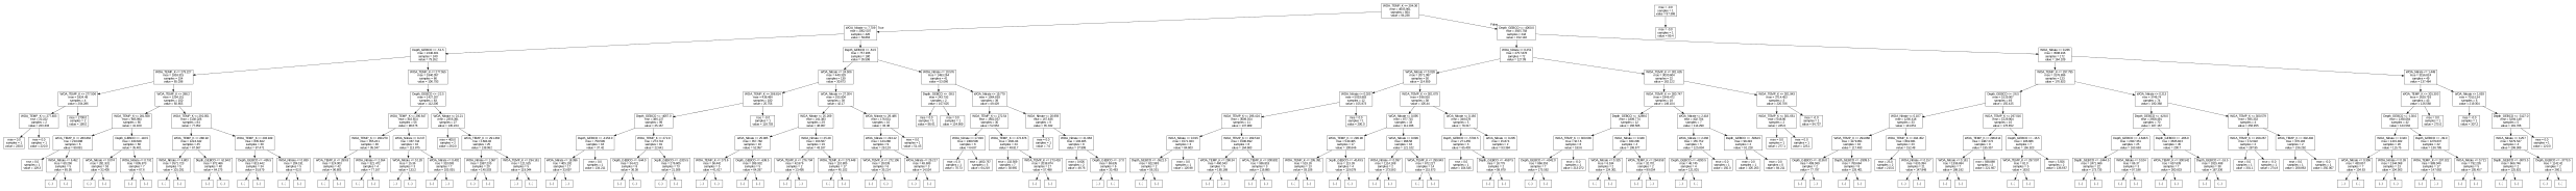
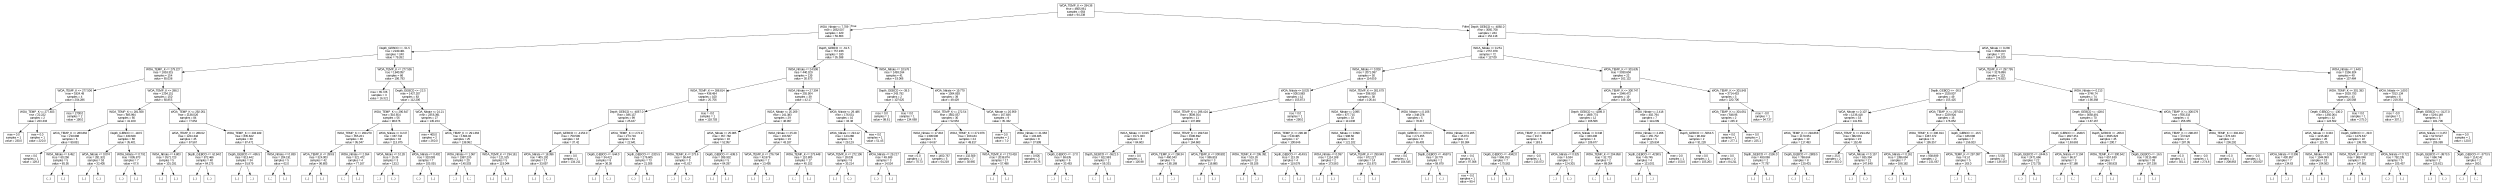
  digraph {
    fontname="Liberation Sans"
    node [fontname="Liberation Sans" shape=box]
    edge [fontname="Liberation Sans"]
    n1 [label="WOA_TEMP_K <= 294.36\nmse = 4605.961\nsamples = 664\nvalue = 94.238"]
    n2 [label="WOA_Nitrate <= 7.709\nmse = 2052.507\nsamples = 420\nvalue = 59.863"]
    n3 [label="Depth_GEBCO <= -4060.0\nmse = 3565.758\nsamples = 244\nvalue = 152.118"]
    n4 [label="Depth_GEBCO <= -51.5\nmse = 2240.401\nsamples = 240\nvalue = 79.262"]
    n5 [label="Depth_GEBCO <= -61.5\nmse = 757.936\nsamples = 180\nvalue = 35.598"]
    n6 [label="WOA_Nitrate <= 0.251\nmse = 2757.878\nsamples = 72\nvalue = 127.09"]
    n7 [label="WOA_Nitrate <= 0.236\nmse = 3508.916\nsamples = 172\nvalue = 164.109"]
    n8 [label="WOA_TEMP_K <= 279.227\nmse = 1853.315\nsamples = 154\nvalue = 65.038"]
    n9 [label="WOA_TEMP_K <= 277.555\nmse = 1840.057\nsamples = 86\nvalue = 106.793"]
    n10 [label="WOA_Nitrate <= 24.506\nmse = 440.329\nsamples = 139\nvalue = 30.673"]
    n11 [label="WOA_Nitrate <= 10.576\nmse = 1493.264\nsamples = 41\nvalue = 53.066"]
    n12 [label="WOA_TEMP_K <= 277.506\nmse = 1824.49\nsamples = 4\nvalue = 204.286"]
    n13 [label="WOA_TEMP_K <= 288.2\nmse = 1254.151\nsamples = 150\nvalue = 60.855"]
+   n14 [label="mse = 65.726\nsamples = 3\nvalue = 16.321"]
    n15 [label="Depth_GEBCO <= -22.5\nmse = 1427.207\nsamples = 83\nvalue = 112.206"]
    n16 [label="WOA_TEMP_K <= 277.403\nmse = 22.222\nsamples = 2\nvalue = 223.333"]
    n17 [label="mse = 2700.0\nsamples = 2\nvalue = 190.0"]
    n18 [label="WOA_TEMP_K <= 281.568\nmse = 685.994\nsamples = 66\nvalue = 41.109"]
    n19 [label="WOA_TEMP_K <= 292.051\nmse = 1138.026\nsamples = 84\nvalue = 77.052"]
    n20 [label="mse = 0.0\nsamples = 1\nvalue = 230.0"]
    n21 [label="mse = 0.0\nsamples = 1\nvalue = 220.0"]
    n22 [label="WOA_TEMP_K <= 280.862\nmse = 210.088\nsamples = 6\nvalue = 89.891"]
    n23 [label="Depth_GEBCO <= -110.5\nmse = 430.628\nsamples = 60\nvalue = 35.401"]
    n24 [label="WOA_TEMP_K <= 288.92\nmse = 1224.342\nsamples = 45\nvalue = 67.567"]
    n25 [label="WOA_TEMP_K <= 293.949\nmse = 835.842\nsamples = 39\nvalue = 87.471"]
    n26 [label="mse = 0.0\nsamples = 1\nvalue = 129.3"]
    n27 [label="WOA_Nitrate <= 6.452\nmse = 60.258\nsamples = 5\nvalue = 85.95"]
    n28 [label="WOA_Nitrate <= 0.074\nmse = 281.931\nsamples = 53\nvalue = 32.405"]
    n29 [label="WOA_Nitrate <= 0.791\nmse = 895.873\nsamples = 7\nvalue = 67.6"]
    n30 [label="(...)"]
    n31 [label="(...)"]
    n32 [label="(...)"]
    n33 [label="(...)"]
    n34 [label="(...)"]
    n35 [label="(...)"]
    n36 [label="WOA_Nitrate <= 4.803\nmse = 3571.723\nsamples = 5\nvalue = 101.031"]
    n37 [label="Depth_GEBCO <= -5194.0\nmse = 872.466\nsamples = 40\nvalue = 64.275"]
    n38 [label="Depth_GEBCO <= -495.5\nmse = 813.442\nsamples = 34\nvalue = 91.879"]
    n39 [label="WOA_Nitrate <= 0.839\nmse = 204.191\nsamples = 5\nvalue = 62.0"]
    n40 [label="(...)"]
    n41 [label="(...)"]
    n42 [label="(...)"]
    n43 [label="(...)"]
    n44 [label="(...)"]
    n45 [label="(...)"]
    n46 [label="(...)"]
    n47 [label="(...)"]
    n48 [label="WOA_TEMP_K <= 290.647\nmse = 416.654\nsamples = 56\nvalue = 98.676"]
    n49 [label="WOA_Nitrate <= 0.121\nmse = 2356.391\nsamples = 27\nvalue = 145.234"]
    n50 [label="WOA_TEMP_K <= 290.279\nmse = 355.221\nsamples = 46\nvalue = 95.047"]
    n51 [label="WOA_Nitrate <= 0.247\nmse = 387.734\nsamples = 10\nvalue = 113.875"]
    n52 [label="mse = 400.0\nsamples = 2\nvalue = 260.0"]
    n53 [label="WOA_TEMP_K <= 291.363\nmse = 1604.02\nsamples = 25\nvalue = 138.062"]
    n54 [label="WOA_TEMP_K <= 289.8\nmse = 324.003\nsamples = 42\nvalue = 96.805"]
    n55 [label="WOA_Nitrate <= 2.554\nmse = 321.472\nsamples = 4\nvalue = 77.167"]
    n56 [label="WOA_Nitrate <= 0.128\nmse = 15.36\nsamples = 3\nvalue = 133.2"]
    n57 [label="WOA_Nitrate <= 0.402\nmse = 310.083\nsamples = 7\nvalue = 105.091"]
    n58 [label="(...)"]
    n59 [label="(...)"]
    n60 [label="(...)"]
    n61 [label="(...)"]
    n62 [label="(...)"]
    n63 [label="(...)"]
    n64 [label="(...)"]
    n65 [label="(...)"]
    n66 [label="WOA_Nitrate <= 1.067\nmse = 1987.235\nsamples = 20\nvalue = 145.503"]
    n67 [label="WOA_TEMP_K <= 294.161\nmse = 121.525\nsamples = 5\nvalue = 119.044"]
    n68 [label="(...)"]
    n69 [label="(...)"]
    n70 [label="(...)"]
    n71 [label="(...)"]
    n72 [label="WOA_TEMP_K <= 288.814\nmse = 438.494\nsamples = 100\nvalue = 25.756"]
    n73 [label="WOA_Nitrate <= 27.304\nmse = 255.904\nsamples = 39\nvalue = 42.17"]
    n74 [label="Depth_GEBCO <= -39.5\nmse = 243.792\nsamples = 2\nvalue = 107.625"]
    n75 [label="WOA_Nitrate <= 19.779\nmse = 1364.893\nsamples = 39\nvalue = 49.429"]
    n76 [label="Depth_GEBCO <= -4067.0\nmse = 386.137\nsamples = 99\nvalue = 25.167"]
    n77 [label="mse = -0.0\nsamples = 1\nvalue = 118.793"]
    n78 [label="WOA_Nitrate <= 25.269\nmse = 241.383\nsamples = 29\nvalue = 46.097"]
    n79 [label="WOA_Nitrate <= 29.486\nmse = 176.631\nsamples = 10\nvalue = 33.38"]
    n80 [label="Depth_GEBCO <= -4153.0\nmse = 750.509\nsamples = 18\nvalue = 37.42"]
    n81 [label="WOA_TEMP_K <= 272.9\nmse = 273.716\nsamples = 81\nvalue = 22.641"]
    n82 [label="WOA_Nitrate <= 18.396\nmse = 405.192\nsamples = 17\nvalue = 33.697"]
    n83 [label="mse = 0.0\nsamples = 1\nvalue = 134.211"]
    n84 [label="Depth_GEBCO <= -544.0\nmse = 34.421\nsamples = 8\nvalue = 36.38"]
    n85 [label="Depth_GEBCO <= -2325.5\nmse = 276.605\nsamples = 73\nvalue = 21.506"]
    n86 [label="(...)"]
    n87 [label="(...)"]
    n88 [label="(...)"]
    n89 [label="(...)"]
    n90 [label="(...)"]
    n91 [label="(...)"]
    n92 [label="WOA_Nitrate <= 25.085\nmse = 357.782\nsamples = 10\nvalue = 52.957"]
    n93 [label="WOA_Nitrate <= 25.28\nmse = 163.567\nsamples = 19\nvalue = 43.187"]
    n94 [label="WOA_Nitrate <= 29.112\nmse = 123.288\nsamples = 9\nvalue = 29.129"]
    n95 [label="mse = 0.0\nsamples = 1\nvalue = 51.45"]
    n96 [label="WOA_TEMP_K <= 273.6\nmse = 58.442\nsamples = 5\nvalue = 41.617"]
    n97 [label="Depth_GEBCO <= -638.5\nmse = 399.932\nsamples = 5\nvalue = 64.297"]
    n98 [label="WOA_TEMP_K <= 276.794\nmse = 42.876\nsamples = 2\nvalue = 13.495"]
    n99 [label="WOA_TEMP_K <= 273.448\nmse = 110.805\nsamples = 17\nvalue = 45.102"]
    n100 [label="(...)"]
    n101 [label="(...)"]
    n102 [label="(...)"]
    n103 [label="(...)"]
    n104 [label="(...)"]
    n105 [label="(...)"]
    n106 [label="(...)"]
    n107 [label="(...)"]
    n108 [label="WOA_TEMP_K <= 272.106\nmse = 28.039\nsamples = 6\nvalue = 35.214"]
    n109 [label="WOA_Nitrate <= 29.217\nmse = 49.699\nsamples = 3\nvalue = 14.524"]
    n110 [label="(...)"]
    n111 [label="(...)"]
    n112 [label="(...)"]
    n113 [label="(...)"]
    n114 [label="mse = 0.0\nsamples = 1\nvalue = 98.61"]
    n115 [label="mse = 0.0\nsamples = 1\nvalue = 134.669"]
    n116 [label="WOA_TEMP_K <= 272.54\nmse = 1602.057\nsamples = 30\nvalue = 52.953"]
    n117 [label="WOA_Nitrate <= 20.959\nmse = 167.836\nsamples = 9\nvalue = 35.332"]
    n118 [label="WOA_Nitrate <= 17.816\nmse = 1309.506\nsamples = 6\nvalue = 64.87"]
    n119 [label="WOA_TEMP_K <= 272.876\nmse = 1631.84\nsamples = 24\nvalue = 49.817"]
    n120 [label="mse = 0.0\nsamples = 1\nvalue = 7.0"]
    n121 [label="WOA_Nitrate <= 21.966\nmse = 103.485\nsamples = 8\nvalue = 37.908"]
    n122 [label="mse = 0.0\nsamples = 1\nvalue = 70.73"]
    n123 [label="mse = 1450.767\nsamples = 5\nvalue = 64.219"]
    n124 [label="mse = 132.569\nsamples = 7\nvalue = 30.965"]
    n125 [label="WOA_TEMP_K <= 273.418\nmse = 2038.874\nsamples = 17\nvalue = 57.498"]
    n126 [label="(...)"]
    n127 [label="(...)"]
    n128 [label="mse = 0.605\nsamples = 2\nvalue = 49.76"]
    n129 [label="Depth_GEBCO <= -17.0\nmse = 69.635\nsamples = 6\nvalue = 33.463"]
    n130 [label="(...)"]
    n131 [label="(...)"]
    n132 [label="WOA_Nitrate <= 0.028\nmse = 2071.087\nsamples = 50\nvalue = 114.659"]
    n133 [label="WOA_TEMP_K <= 301.635\nmse = 3030.604\nsamples = 22\nvalue = 162.122"]
    n134 [label="WOA_TEMP_K <= 297.795\nmse = 3176.896\nsamples = 123\nvalue = 176.823"]
    n135 [label="WOA_Nitrate <= 1.449\nmse = 3156.824\nsamples = 49\nvalue = 137.484"]
    n136 [label="WOA_Nitrate <= 0.025\nmse = 5053.983\nsamples = 12\nvalue = 155.873"]
    n137 [label="WOA_TEMP_K <= 301.679\nmse = 938.916\nsamples = 38\nvalue = 105.44"]
    n138 [label="WOA_TEMP_K <= 300.747\nmse = 1946.472\nsamples = 19\nvalue = 149.104"]
    n139 [label="WOA_TEMP_K <= 301.943\nmse = 3714.453\nsamples = 3\nvalue = 220.706"]
    n140 [label="WOA_TEMP_K <= 296.424\nmse = 3009.354\nsamples = 11\nvalue = 137.989"]
    n141 [label="mse = 0.0\nsamples = 1\nvalue = 290.0"]
    n142 [label="WOA_Nitrate <= 0.095\nmse = 877.715\nsamples = 33\nvalue = 111.036"]
    n143 [label="WOA_Nitrate <= 0.166\nmse = 348.078\nsamples = 5\nvalue = 78.317"]
    n144 [label="WOA_Nitrate <= 0.015\nmse = 1571.023\nsamples = 3\nvalue = 84.603"]
    n145 [label="WOA_TEMP_K <= 299.518\nmse = 1590.892\nsamples = 8\nvalue = 164.683"]
    n146 [label="Depth_GEBCO <= -5521.5\nmse = 622.983\nsamples = 2\nvalue = 56.351"]
    n147 [label="mse = 0.0\nsamples = 1\nvalue = 126.98"]
    n148 [label="WOA_TEMP_K <= 298.34\nmse = 460.043\nsamples = 5\nvalue = 185.168"]
    n149 [label="WOA_TEMP_K <= 300.802\nmse = 965.818\nsamples = 3\nvalue = 116.885"]
    n150 [label="(...)"]
    n151 [label="(...)"]
    n152 [label="(...)"]
    n153 [label="(...)"]
    n154 [label="(...)"]
    n155 [label="(...)"]
    n156 [label="WOA_TEMP_K <= 299.98\nmse = 540.405\nsamples = 17\nvalue = 100.646"]
    n157 [label="WOA_Nitrate <= 0.099\nmse = 998.58\nsamples = 16\nvalue = 121.102"]
    n158 [label="Depth_GEBCO <= -5703.5\nmse = 271.455\nsamples = 3\nvalue = 65.403"]
    n159 [label="WOA_Nitrate <= 0.205\nmse = 15.874\nsamples = 2\nvalue = 93.384"]
    n160 [label="WOA_TEMP_K <= 295.391\nmse = 519.26\nsamples = 13\nvalue = 93.106"]
    n161 [label="Depth_GEBCO <= -4149.5\nmse = 113.39\nsamples = 4\nvalue = 119.078"]
    n162 [label="WOA_Nitrate <= 0.097\nmse = 1114.188\nsamples = 2\nvalue = 173.583"]
    n163 [label="WOA_TEMP_K <= 299.943\nmse = 672.227\nsamples = 14\nvalue = 115.673"]
    n164 [label="(...)"]
    n165 [label="(...)"]
    n166 [label="(...)"]
    n167 [label="(...)"]
    n168 [label="(...)"]
    n169 [label="(...)"]
    n170 [label="(...)"]
    n171 [label="(...)"]
    n172 [label="mse = 0.0\nsamples = 1\nvalue = 104.545"]
    n173 [label="Depth_GEBCO <= -4597.5\nmse = 18.779\nsamples = 2\nvalue = 58.879"]
    n174 [label="mse = -0.0\nsamples = 1\nvalue = 97.368"]
    n175 [label="(...)"]
    n176 [label="(...)"]
    n177 [label="mse = -0.0\nsamples = 1\nvalue = 89.4"]
    n178 [label="Depth_GEBCO <= -4289.0\nmse = 1809.774\nsamples = 12\nvalue = 166.506"]
    n179 [label="WOA_Nitrate <= 2.418\nmse = 402.794\nsamples = 7\nvalue = 114.299"]
    n180 [label="WOA_TEMP_K <= 301.661\nmse = 648.96\nsamples = 2\nvalue = 245.9"]
    n181 [label="mse = -0.0\nsamples = 1\nvalue = 94.737"]
    n182 [label="WOA_TEMP_K <= 300.636\nmse = 917.6\nsamples = 8\nvalue = 183.6"]
    n183 [label="WOA_Nitrate <= 0.348\nmse = 330.206\nsamples = 4\nvalue = 106.677"]
    n184 [label="WOA_Nitrate <= 2.266\nmse = 155.752\nsamples = 5\nvalue = 125.834"]
    n185 [label="Depth_GEBCO <= -5064.5\nmse = 98.492\nsamples = 2\nvalue = 91.228"]
    n186 [label="Depth_GEBCO <= -4342.0\nmse = 866.353\nsamples = 7\nvalue = 175.562"]
    n187 [label="mse = -0.0\nsamples = 1\nvalue = 213.072"]
    n188 [label="WOA_Nitrate <= 0.325\nmse = 6.534\nsamples = 2\nvalue = 124.301"]
    n189 [label="WOA_TEMP_K <= 294.858\nmse = 32.701\nsamples = 2\nvalue = 89.054"]
    n190 [label="(...)"]
    n191 [label="(...)"]
    n192 [label="(...)"]
    n193 [label="(...)"]
    n194 [label="(...)"]
    n195 [label="(...)"]
    n196 [label="Depth_GEBCO <= -4290.5\nmse = 46.745\nsamples = 4\nvalue = 121.001"]
    n197 [label="mse = 0.0\nsamples = 1\nvalue = 150.0"]
    n198 [label="mse = 0.0\nsamples = 1\nvalue = 105.263"]
    n199 [label="mse = 0.0\nsamples = 0\nvalue = 84.211"]
    n200 [label="(...)"]
    n201 [label="(...)"]
    n202 [label="mse = 0.0\nsamples = 1\nvalue = 277.1"]
    n203 [label="mse = 0.0\nsamples = 1\nvalue = 225.1"]
    n204 [label="Depth_GEBCO <= -26.5\nmse = 1529.007\nsamples = 49\nvalue = 155.425"]
    n205 [label="WOA_Nitrate <= 0.213\nmse = 3746.74\nsamples = 74\nvalue = 190.368"]
    n206 [label="WOA_TEMP_K <= 301.393\nmse = 1629.793\nsamples = 43\nvalue = 126.568"]
    n207 [label="WOA_Nitrate <= 1.693\nmse = 7013.134\nsamples = 6\nvalue = 219.354"]
    n208 [label="WOA_Nitrate <= 0.107\nmse = 1236.418\nsamples = 33\nvalue = 141.651"]
    n209 [label="WOA_TEMP_K <= 297.016\nmse = 1229.904\nsamples = 16\nvalue = 176.852"]
    n210 [label="Depth_GEBCO <= -428.0\nmse = 3658.491\nsamples = 70\nvalue = 187.167"]
    n211 [label="WOA_TEMP_K <= 300.579\nmse = 935.333\nsamples = 4\nvalue = 256.955"]
    n212 [label="WOA_TEMP_K <= 294.868\nmse = 1179.951\nsamples = 10\nvalue = 117.493"]
    n213 [label="WOA_TEMP_K <= 294.452\nmse = 882.831\nsamples = 23\nvalue = 152.48"]
    n214 [label="WOA_TEMP_K <= 296.814\nmse = 1487.372\nsamples = 9\nvalue = 195.357"]
    n215 [label="Depth_GEBCO <= -16.5\nmse = 186.686\nsamples = 7\nvalue = 156.923"]
    n216 [label="Depth_GEBCO <= -3136.0\nmse = 499.069\nsamples = 2\nvalue = 77.797"]
    n217 [label="Depth_GEBCO <= -2809.5\nmse = 769.664\nsamples = 8\nvalue = 129.401"]
    n218 [label="mse = 25.0\nsamples = 2\nvalue = 215.0"]
    n219 [label="WOA_Nitrate <= 0.157\nmse = 635.394\nsamples = 21\nvalue = 147.849"]
    n220 [label="(...)"]
    n221 [label="(...)"]
    n222 [label="(...)"]
    n223 [label="(...)"]
    n224 [label="(...)"]
    n225 [label="(...)"]
    n226 [label="WOA_Nitrate <= 0.161\nmse = 1396.694\nsamples = 7\nvalue = 188.182"]
    n227 [label="mse = 938.889\nsamples = 2\nvalue = 221.667"]
    n228 [label="WOA_TEMP_K <= 297.097\nmse = 81.0\nsamples = 5\nvalue = 163.0"]
    n229 [label="mse = 5.556\nsamples = 2\nvalue = 136.667"]
    n230 [label="(...)"]
    n231 [label="(...)"]
    n232 [label="(...)"]
    n233 [label="(...)"]
    n234 [label="Depth_GEBCO <= -1648.5\nmse = 2827.351\nsamples = 25\nvalue = 163.663"]
    n235 [label="Depth_GEBCO <= -206.0\nmse = 3635.823\nsamples = 45\nvalue = 200.7"]
    n236 [label="WOA_TEMP_K <= 298.267\nmse = 172.922\nsamples = 2\nvalue = 287.95"]
    n237 [label="WOA_TEMP_K <= 302.492\nmse = 376.183\nsamples = 2\nvalue = 236.292"]
    n238 [label="Depth_GEBCO <= -2444.5\nmse = 2471.666\nsamples = 22\nvalue = 173.735"]
    n239 [label="WOA_Nitrate <= 0.104\nmse = 86.37\nsamples = 3\nvalue = 97.188"]
    n240 [label="WOA_TEMP_K <= 300.542\nmse = 657.639\nsamples = 7\nvalue = 260.833"]
    n241 [label="Depth_GEBCO <= -16.5\nmse = 3315.498\nsamples = 38\nvalue = 187.336"]
    n242 [label="(...)"]
    n243 [label="(...)"]
    n244 [label="(...)"]
    n245 [label="(...)"]
    n246 [label="(...)"]
    n247 [label="(...)"]
    n248 [label="(...)"]
    n249 [label="(...)"]
    n250 [label="mse = 0.0\nsamples = 1\nvalue = 301.1"]
    n251 [label="mse = -0.0\nsamples = 1\nvalue = 274.8"]
    n252 [label="mse = 0.0\nsamples = 1\nvalue = 208.863"]
    n253 [label="mse = -0.0\nsamples = 1\nvalue = 250.007"]
    n254 [label="Depth_GEBCO <= -130.0\nmse = 1350.064\nsamples = 42\nvalue = 124.562"]
    n255 [label="mse = 0.0\nsamples = 1\nvalue = 275.0"]
    n256 [label="mse = -0.0\nsamples = 1\nvalue = 307.2"]
    n257 [label="Depth_GEBCO <= -3127.0\nmse = 5294.149\nsamples = 5\nvalue = 181.706"]
    n258 [label="WOA_Nitrate <= 0.343\nmse = 1215.482\nsamples = 20\nvalue = 115.75"]
    n259 [label="Depth_GEBCO <= -39.0\nmse = 1279.637\nsamples = 22\nvalue = 136.785"]
    n260 [label="WOA_Nitrate <= 0.306\nmse = 430.857\nsamples = 7\nvalue = 134.63"]
    n261 [label="WOA_Nitrate <= 0.39\nmse = 1344.068\nsamples = 13\nvalue = 104.563"]
    n262 [label="WOA_TEMP_K <= 297.322\nmse = 989.046\nsamples = 17\nvalue = 147.682"]
    n263 [label="WOA_Nitrate <= 0.721\nmse = 792.235\nsamples = 5\nvalue = 105.457"]
    n264 [label="(...)"]
    n265 [label="(...)"]
    n266 [label="(...)"]
    n267 [label="(...)"]
    n268 [label="(...)"]
    n269 [label="(...)"]
    n270 [label="(...)"]
    n271 [label="(...)"]
    n272 [label="WOA_Nitrate <= 3.257\nmse = 5279.527\nsamples = 4\nvalue = 206.389"]
    n273 [label="mse = 0.0\nsamples = 1\nvalue = 120.0"]
    n274 [label="Depth_GEBCO <= -3873.5\nmse = 666.746\nsamples = 2\nvalue = 125.821"]
    n275 [label="Depth_GEBCO <= -3773.5\nmse = 1142.42\nsamples = 2\nvalue = 260.1"]
    n276 [label="(...)"]
    n277 [label="(...)"]
    n278 [label="(...)"]
    n279 [label="(...)"]
    n1 -> n2 [headlabel=True labelangle=45 labeldistance=2.5]
    n1 -> n3 [headlabel=False labelangle=-45 labeldistance=2.5]
    n2 -> n4
    n2 -> n5
    n3 -> n6
    n3 -> n7
    n4 -> n8
    n4 -> n9
    n5 -> n10
    n5 -> n11
    n6 -> n132
    n6 -> n133
    n7 -> n134
    n7 -> n135
    n8 -> n12
    n8 -> n13
+   n9 -> n14
    n9 -> n15
    n10 -> n72
    n10 -> n73
    n11 -> n74
    n11 -> n75
    n12 -> n16
    n12 -> n17
    n13 -> n18
    n13 -> n19
    n15 -> n48
    n15 -> n49
    n16 -> n20
    n16 -> n21
    n18 -> n22
    n18 -> n23
    n19 -> n24
    n19 -> n25
    n22 -> n26
    n22 -> n27
    n23 -> n28
    n23 -> n29
    n24 -> n36
    n24 -> n37
    n25 -> n38
    n25 -> n39
    n27 -> n30
    n27 -> n31
    n28 -> n32
    n28 -> n33
    n29 -> n34
    n29 -> n35
    n36 -> n40
    n36 -> n41
    n37 -> n42
    n37 -> n43
    n38 -> n44
    n38 -> n45
    n39 -> n46
    n39 -> n47
    n48 -> n50
    n48 -> n51
    n49 -> n52
    n49 -> n53
    n50 -> n54
    n50 -> n55
    n51 -> n56
    n51 -> n57
    n53 -> n66
    n53 -> n67
    n54 -> n58
    n54 -> n59
    n55 -> n60
    n55 -> n61
    n56 -> n62
    n56 -> n63
    n57 -> n64
    n57 -> n65
    n66 -> n68
    n66 -> n69
    n67 -> n70
    n67 -> n71
    n72 -> n76
    n72 -> n77
    n73 -> n78
    n73 -> n79
    n74 -> n114
    n74 -> n115
    n75 -> n116
    n75 -> n117
    n76 -> n80
    n76 -> n81
    n78 -> n92
    n78 -> n93
    n79 -> n94
    n79 -> n95
    n80 -> n82
    n80 -> n83
    n81 -> n84
    n81 -> n85
    n82 -> n86
    n82 -> n87
    n84 -> n88
    n84 -> n89
    n85 -> n90
    n85 -> n91
    n92 -> n96
    n92 -> n97
    n93 -> n98
    n93 -> n99
    n94 -> n108
    n94 -> n109
    n96 -> n100
    n96 -> n101
    n97 -> n102
    n97 -> n103
    n98 -> n104
    n98 -> n105
    n99 -> n106
    n99 -> n107
    n108 -> n110
    n108 -> n111
    n109 -> n112
    n109 -> n113
    n116 -> n118
    n116 -> n119
    n117 -> n120
    n117 -> n121
    n118 -> n122
    n118 -> n123
    n119 -> n124
    n119 -> n125
    n121 -> n128
    n121 -> n129
    n125 -> n126
    n125 -> n127
    n129 -> n130
    n129 -> n131
    n132 -> n136
    n132 -> n137
    n133 -> n138
    n133 -> n139
    n134 -> n204
    n134 -> n205
    n135 -> n206
    n135 -> n207
    n136 -> n140
    n136 -> n141
    n137 -> n142
    n137 -> n143
    n138 -> n178
    n138 -> n179
    n139 -> n180
    n139 -> n181
    n140 -> n144
    n140 -> n145
    n142 -> n156
    n142 -> n157
    n143 -> n158
    n143 -> n159
    n144 -> n146
    n144 -> n147
    n145 -> n148
    n145 -> n149
    n146 -> n150
    n146 -> n151
    n148 -> n152
    n148 -> n153
    n149 -> n154
    n149 -> n155
    n156 -> n160
    n156 -> n161
    n157 -> n162
    n157 -> n163
    n158 -> n172
    n158 -> n173
+   n159 -> n174
    n160 -> n164
    n160 -> n165
    n161 -> n166
    n161 -> n167
    n162 -> n168
    n162 -> n169
    n163 -> n170
    n163 -> n171
    n173 -> n175
    n173 -> n176
    n174 -> n177
    n178 -> n182
    n178 -> n183
    n179 -> n184
    n179 -> n185
    n180 -> n202
    n180 -> n203
    n182 -> n186
    n182 -> n187
    n183 -> n188
    n183 -> n189
    n184 -> n196
    n184 -> n197
    n185 -> n198
    n185 -> n199
    n186 -> n190
    n186 -> n191
    n188 -> n192
    n188 -> n193
    n189 -> n194
    n189 -> n195
    n196 -> n200
    n196 -> n201
    n204 -> n208
    n204 -> n209
    n205 -> n210
    n205 -> n211
    n206 -> n254
    n206 -> n255
    n207 -> n256
    n207 -> n257
    n208 -> n212
    n208 -> n213
    n209 -> n214
    n209 -> n215
    n210 -> n234
    n210 -> n235
    n211 -> n236
    n211 -> n237
    n212 -> n216
    n212 -> n217
    n213 -> n218
    n213 -> n219
    n214 -> n226
    n214 -> n227
    n215 -> n228
    n215 -> n229
    n216 -> n220
    n216 -> n221
    n217 -> n222
    n217 -> n223
    n219 -> n224
    n219 -> n225
    n226 -> n230
    n226 -> n231
    n228 -> n232
    n228 -> n233
    n234 -> n238
    n234 -> n239
    n235 -> n240
    n235 -> n241
    n236 -> n250
    n236 -> n251
    n237 -> n252
    n237 -> n253
    n238 -> n242
    n238 -> n243
    n239 -> n244
    n239 -> n245
    n240 -> n246
    n240 -> n247
    n241 -> n248
    n241 -> n249
    n254 -> n258
    n254 -> n259
    n257 -> n272
    n257 -> n273
    n258 -> n260
    n258 -> n261
    n259 -> n262
    n259 -> n263
    n260 -> n264
    n260 -> n265
    n261 -> n266
    n261 -> n267
    n262 -> n268
    n262 -> n269
    n263 -> n270
    n263 -> n271
    n272 -> n274
    n272 -> n275
    n274 -> n276
    n274 -> n277
    n275 -> n278
    n275 -> n279
  }
